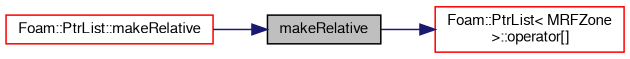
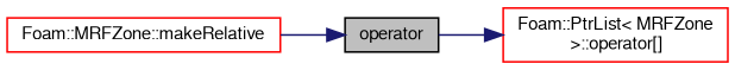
  digraph {
    rankdir=LR
    node [color=red fontname=FreeSans fontsize=10 shape=record]
    edge [color=midnightblue fontname=FreeSans fontsize=10 labelfontname=FreeSans labelfontsize=10 style=solid]
-   n1 [color=black fillcolor=grey75 fontcolor=black height=0.2 label=makeRelative style=filled width=0.4]
+   n1 [color=black fillcolor=grey75 fontcolor=black height=0.2 label=operator style=filled width=0.4]
    n2 [height=0.2 label="Foam::PtrList\< MRFZone\l \>::operator[]" width=0.4]
-   n3 [height=0.2 label="Foam::PtrList::makeRelative" width=0.4]
+   n3 [height=0.2 label="Foam::MRFZone::makeRelative" width=0.4]
    n1 -> n2
    n3 -> n1
  }
